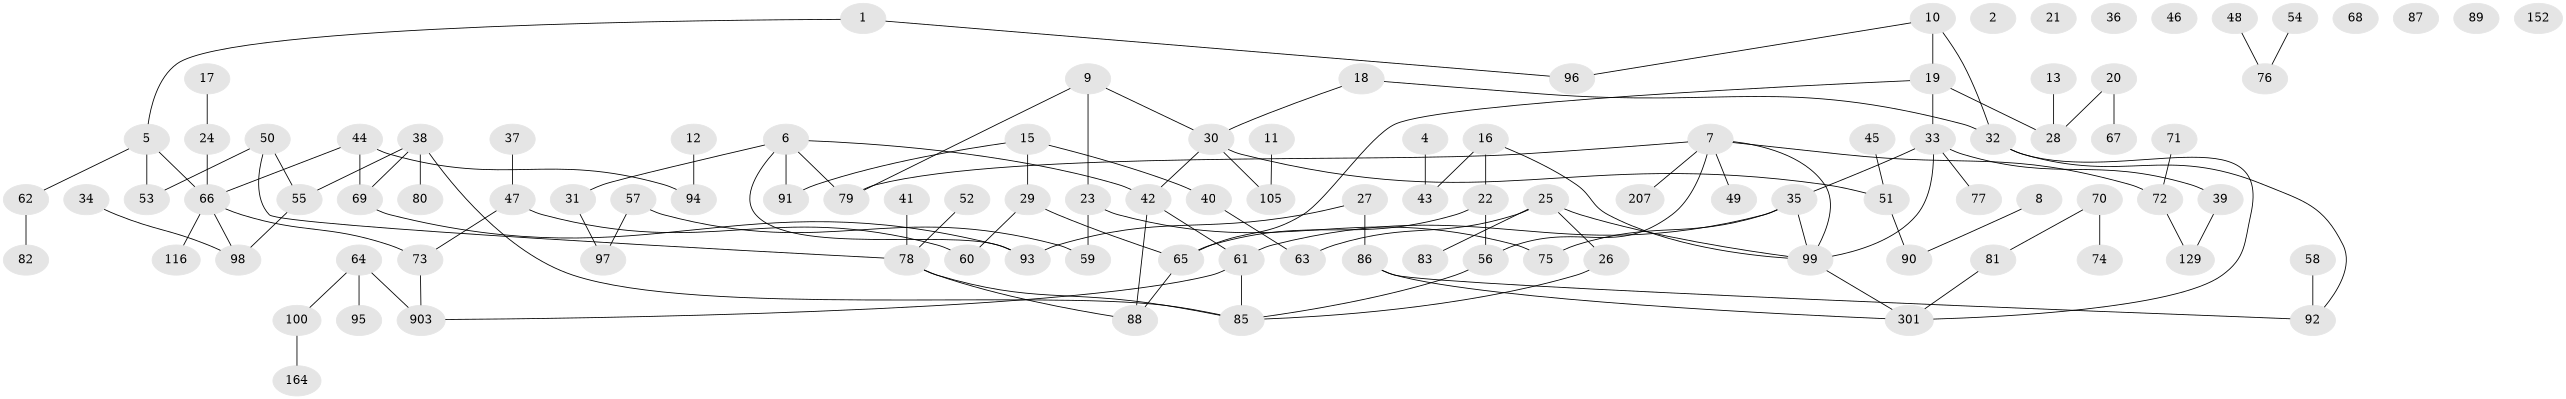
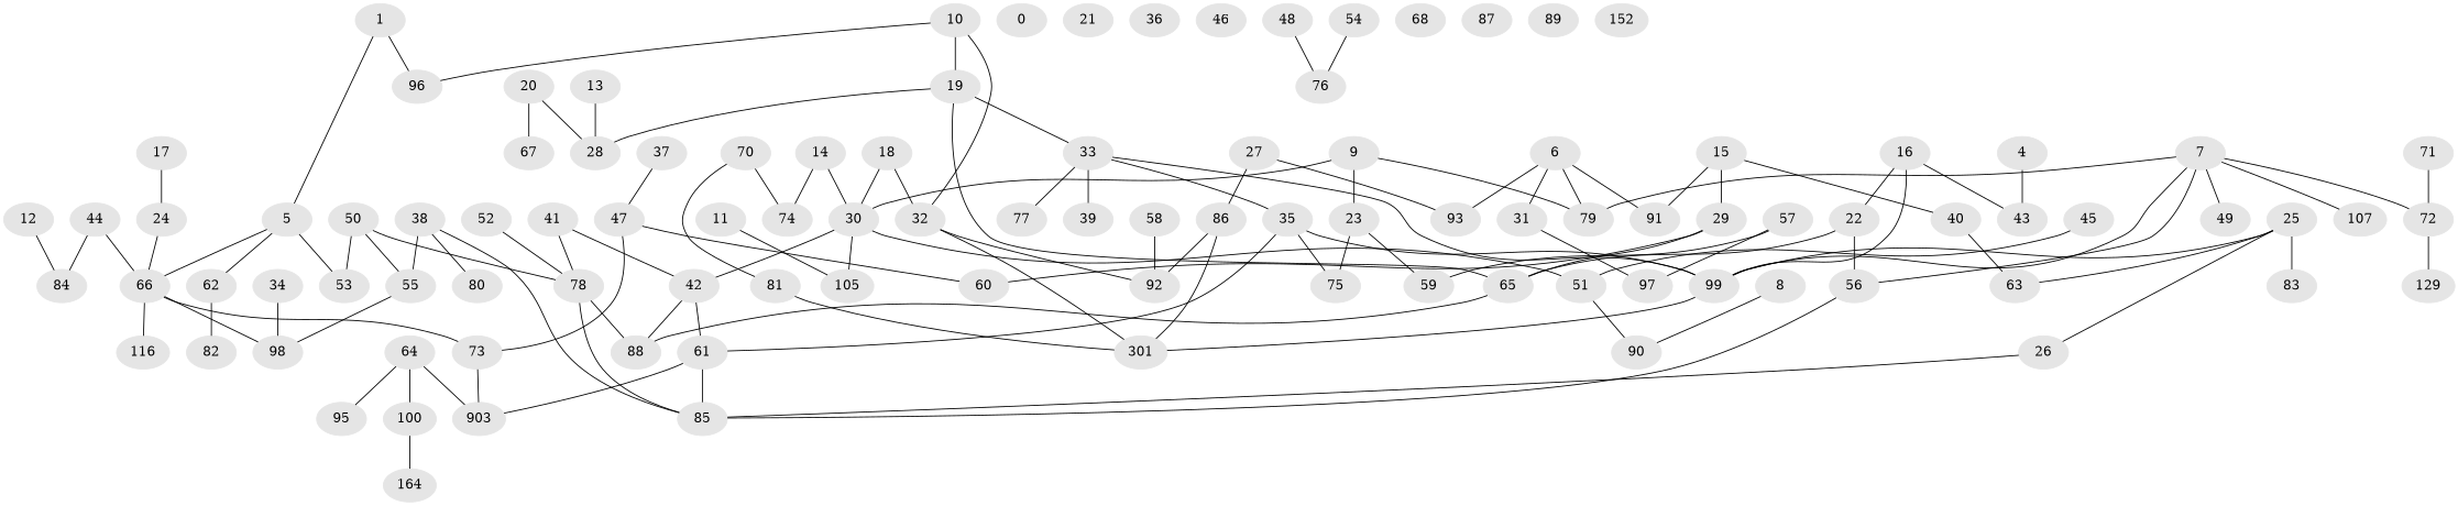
  graph {
    node [color=gray90 style=filled]
    1
    5
    96
    53
    62
    66
-   2
+   2 [label=0]
    61
    85
    n10 [label=903]
    4
    43
    82
    98
    73
    n16 [label=116]
    6
    93
    31
    79
    91
    97
    7
    49
    56
    72
    99
-   107 [label=207]
+   107
    n29 [label=129]
    n30 [label=301]
    8
    90
    9
    23
    30
    59
    75
    105
    42
    51
    10
    19
    32
    28
    33
    65
    92
    11
    12
-   94
+   94 [label=84]
    13
+   14
    74
    15
    29
    40
    60
    63
    16
    22
    17
    24
    18
    35
    39
    77
    88
    20
    67
    21
    25
    26
    83
    27
    86
    34
    36
    37
    47
    38
    55
-   69
    80
    58
    41
    78
    44
    45
    46
    48
    76
    50
    52
    54
    57
    64
    95
    100
    n99 [label=164]
    68
    70
    81
    71
    87
    89
    n106 [label=152]
    1 -- 5
    1 -- 96
    5 -- 53
    5 -- 62
    5 -- 66
    62 -- 82
    66 -- 98
    66 -- 73
    66 -- n16
    61 -- 85
    61 -- n10
    4 -- 43
    73 -- n10
    6 -- 93
    6 -- 31
    6 -- 79
    6 -- 91
    31 -- 97
    7 -- 79
    7 -- 49
    7 -- 56
    7 -- 72
    7 -- 99
    7 -- 107
    56 -- 85
    72 -- n29
    99 -- n30
    8 -- 90
    9 -- 79
    9 -- 23
    9 -- 30
    23 -- 59
    23 -- 75
    30 -- 105
    30 -- 42
    30 -- 51
    42 -- 61
    42 -- 88
    51 -- 90
    10 -- 96
    10 -- 19
    10 -- 32
    19 -- 28
    19 -- 33
    19 -- 65
    32 -- n30
    32 -- 92
    33 -- 99
    33 -- 35
    33 -- 39
    33 -- 77
    65 -- 88
    11 -- 105
    12 -- 94
    13 -- 28
+   14 -- 30
+   14 -- 74
    15 -- 91
    15 -- 29
    15 -- 40
    29 -- 65
    29 -- 60
    40 -- 63
    16 -- 43
    16 -- 99
    16 -- 22
    22 -- 56
    22 -- 65
    17 -- 24
    24 -- 66
    18 -- 30
    18 -- 32
    35 -- 61
    35 -- 99
    35 -- 75
-   39 -- n29
    20 -- 28
    20 -- 67
    25 -- 99
    25 -- 63
    25 -- 26
    25 -- 83
    26 -- 85
    27 -- 93
    27 -- 86
    86 -- n30
    86 -- 92
    34 -- 98
    37 -- 47
    47 -- 73
    47 -- 60
    38 -- 85
    38 -- 55
-   38 -- 69
    38 -- 80
    55 -- 98
-   69 -- 93
    58 -- 92
-   6 -- 42
+   41 -- 42
    41 -- 78
    78 -- 85
    78 -- 88
    44 -- 66
    44 -- 94
-   44 -- 69
    45 -- 51
    48 -- 76
    50 -- 53
    50 -- 55
    50 -- 78
    52 -- 78
    54 -- 76
    57 -- 97
    57 -- 59
    64 -- n10
    64 -- 95
    64 -- 100
    100 -- n99
    70 -- 74
    70 -- 81
    81 -- n30
    71 -- 72
  }
